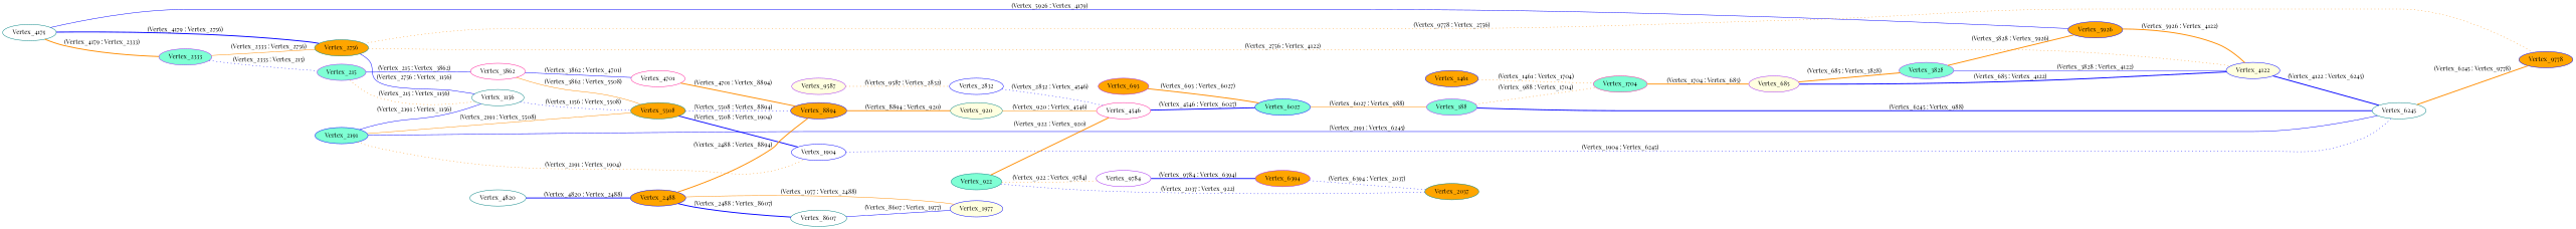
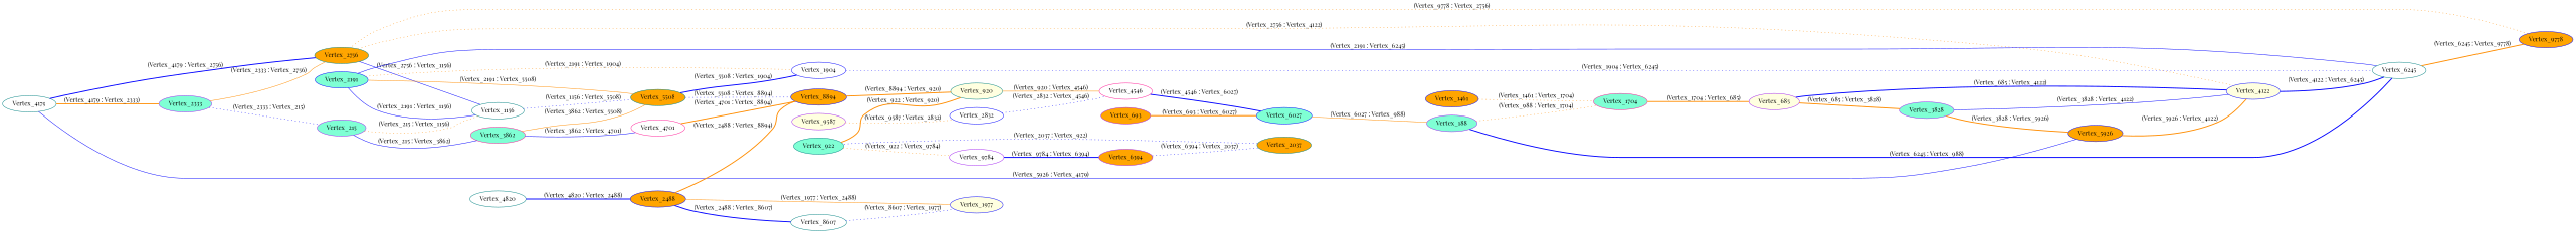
  graph {
    fontname="Playfair Display"
    rankdir=LR
    node [color=blue fillcolor=white fontname="Playfair Display" style=filled]
    edge [color=darkorange fontname="Playfair Display" style=bold]
    n1 [color=teal label=Vertex_4179]
    n2 [color=purple fillcolor=aquamarine label=Vertex_2333]
    n3 [color=teal fillcolor=orange label=Vertex_2756]
    n4 [color=purple fillcolor=aquamarine label=Vertex_215]
    n5 [color=teal label=Vertex_1156]
    n6 [fillcolor=lightyellow label=Vertex_4122]
-   n7 [color=deeppink label=Vertex_3862]
+   n7 [color=deeppink fillcolor=aquamarine label=Vertex_3862]
    n8 [color=deeppink label=Vertex_4701]
    n9 [color=teal fillcolor=orange label=Vertex_5508]
    n10 [fillcolor=orange label=Vertex_8894]
    n11 [label=Vertex_1904]
    n12 [color=teal fillcolor=lightyellow label=Vertex_920]
    n13 [color=deeppink label=Vertex_4546]
    n14 [color=teal label=Vertex_6245]
    n15 [fillcolor=orange label=Vertex_5926]
    n16 [color=purple fillcolor=aquamarine label=Vertex_3828]
    n17 [color=purple fillcolor=aquamarine label=Vertex_188]
    n18 [fillcolor=orange label=Vertex_9778]
    n19 [color=deeppink fillcolor=aquamarine label=Vertex_1704]
    n20 [fillcolor=aquamarine label=Vertex_6027]
    n21 [color=purple fillcolor=lightyellow label=Vertex_685]
    n22 [fillcolor=aquamarine label=Vertex_2191]
    n23 [fillcolor=orange label=Vertex_1461]
    n24 [color=purple fillcolor=orange label=Vertex_693]
    n25 [label=Vertex_2832]
    n26 [color=teal fillcolor=aquamarine label=Vertex_922]
    n27 [color=purple label=Vertex_9784]
    n28 [color=purple fillcolor=orange label=Vertex_6394]
    n29 [color=teal fillcolor=orange label=Vertex_2037]
    n30 [color=purple fillcolor=lightyellow label=Vertex_9587]
    n31 [fillcolor=orange label=Vertex_2488]
    n32 [color=teal label=Vertex_8607]
    n33 [fillcolor=lightyellow label=Vertex_1977]
    n34 [color=teal label=Vertex_4820]
    n1 -- n2 [label="(Vertex_4179 : Vertex_2333)"]
    n1 -- n3 [color=blue label="(Vertex_4179 : Vertex_2756)"]
    n2 -- n3 [label="(Vertex_2333 : Vertex_2756)" style=solid]
    n2 -- n4 [color=blue label="(Vertex_2333 : Vertex_215)" style=dotted]
    n3 -- n5 [color=blue label="(Vertex_2756 : Vertex_1156)" style=solid]
    n3 -- n6 [label="(Vertex_2756 : Vertex_4122)" style=dotted]
    n4 -- n5 [label="(Vertex_215 : Vertex_1156)" style=dotted]
    n4 -- n7 [color=blue label="(Vertex_215 : Vertex_3862)" style=solid]
    n5 -- n9 [color=blue label="(Vertex_1156 : Vertex_5508)" style=dotted]
    n6 -- n14 [color=blue label="(Vertex_4122 : Vertex_6245)"]
    n7 -- n8 [color=blue label="(Vertex_3862 : Vertex_4701)" style=solid]
    n7 -- n9 [label="(Vertex_3862 : Vertex_5508)" style=solid]
    n8 -- n10 [label="(Vertex_4701 : Vertex_8894)"]
    n9 -- n10 [color=blue label="(Vertex_5508 : Vertex_8894)" style=dotted]
    n9 -- n11 [color=blue label="(Vertex_5508 : Vertex_1904)"]
    n10 -- n12 [label="(Vertex_8894 : Vertex_920)"]
    n11 -- n14 [color=blue label="(Vertex_1904 : Vertex_6245)" style=dotted]
    n12 -- n13 [label="(Vertex_920 : Vertex_4546)" style=solid]
    n13 -- n20 [color=blue label="(Vertex_4546 : Vertex_6027)"]
    n14 -- n17 [color=blue label="(Vertex_6245 : Vertex_988)"]
    n14 -- n18 [label="(Vertex_6245 : Vertex_9778)"]
    n15 -- n1 [color=blue label="(Vertex_5926 : Vertex_4179)" style=solid]
    n15 -- n6 [label="(Vertex_5926 : Vertex_4122)"]
    n16 -- n6 [color=blue label="(Vertex_3828 : Vertex_4122)" style=solid]
    n16 -- n15 [label="(Vertex_3828 : Vertex_5926)"]
    n17 -- n19 [label="(Vertex_988 : Vertex_1704)" style=dotted]
    n18 -- n3 [label="(Vertex_9778 : Vertex_2756)" style=dotted]
    n19 -- n21 [label="(Vertex_1704 : Vertex_685)"]
    n20 -- n17 [label="(Vertex_6027 : Vertex_988)" style=solid]
    n21 -- n6 [color=blue label="(Vertex_685 : Vertex_4122)"]
    n21 -- n16 [label="(Vertex_685 : Vertex_3828)"]
    n22 -- n5 [color=blue label="(Vertex_2191 : Vertex_1156)" style=solid]
    n22 -- n9 [label="(Vertex_2191 : Vertex_5508)" style=solid]
    n22 -- n11 [label="(Vertex_2191 : Vertex_1904)" style=dotted]
    n22 -- n14 [color=blue label="(Vertex_2191 : Vertex_6245)" style=solid]
    n23 -- n19 [label="(Vertex_1461 : Vertex_1704)" style=dotted]
    n24 -- n20 [label="(Vertex_693 : Vertex_6027)"]
    n25 -- n13 [color=blue label="(Vertex_2832 : Vertex_4546)" style=dotted]
-   n26 -- n13 [label="(Vertex_922 : Vertex_920)"]
+   n26 -- n12 [label="(Vertex_922 : Vertex_920)"]
    n26 -- n27 [label="(Vertex_922 : Vertex_9784)" style=dotted]
    n27 -- n28 [color=blue label="(Vertex_9784 : Vertex_6394)"]
    n28 -- n29 [color=blue label="(Vertex_6394 : Vertex_2037)" style=dotted]
    n29 -- n26 [color=blue label="(Vertex_2037 : Vertex_922)" style=dotted]
    n30 -- n25 [label="(Vertex_9587 : Vertex_2832)" style=dotted]
    n31 -- n10 [label="(Vertex_2488 : Vertex_8894)"]
    n31 -- n32 [color=blue label="(Vertex_2488 : Vertex_8607)"]
-   n32 -- n33 [color=blue label="(Vertex_8607 : Vertex_1977)" style=solid]
+   n32 -- n33 [color=blue label="(Vertex_8607 : Vertex_1977)" style=dotted]
    n33 -- n31 [label="(Vertex_1977 : Vertex_2488)" style=solid]
    n34 -- n31 [color=blue label="(Vertex_4820 : Vertex_2488)"]
  }
